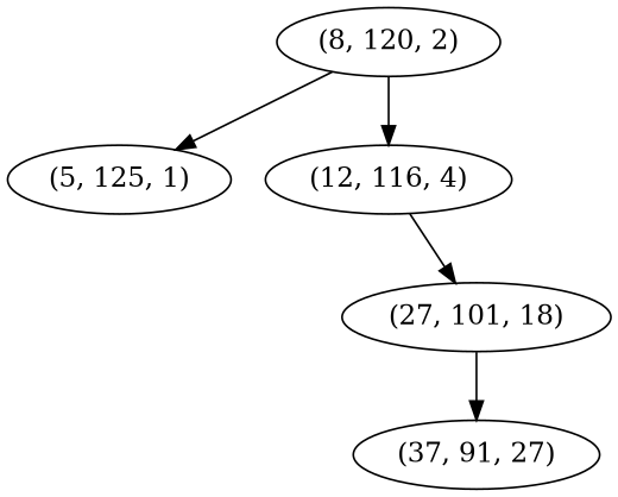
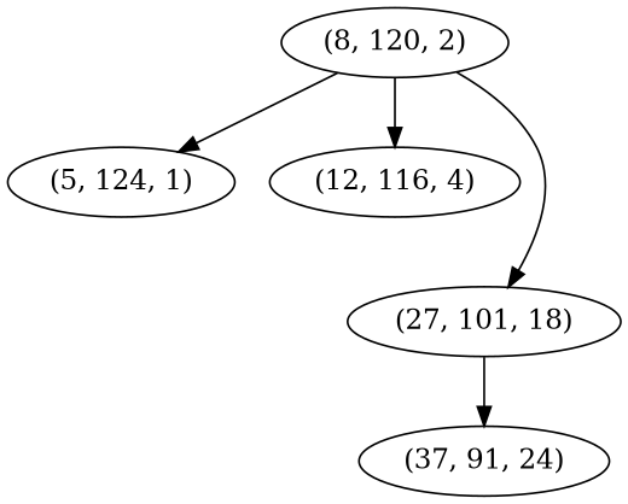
  digraph {
    "(8, 120, 2)"
-   "(5, 125, 1)"
+   "(5, 125, 1)" [label="(5, 124, 1)"]
    "(12, 116, 4)"
    "(27, 101, 18)"
-   "(37, 91, 27)"
+   "(37, 91, 27)" [label="(37, 91, 24)"]
    "(8, 120, 2)" -> "(5, 125, 1)"
    "(8, 120, 2)" -> "(12, 116, 4)"
-   "(12, 116, 4)" -> "(27, 101, 18)"
+   "(8, 120, 2)" -> "(27, 101, 18)"
    "(27, 101, 18)" -> "(37, 91, 27)"
  }
